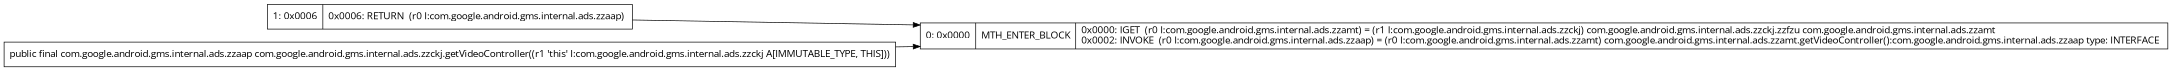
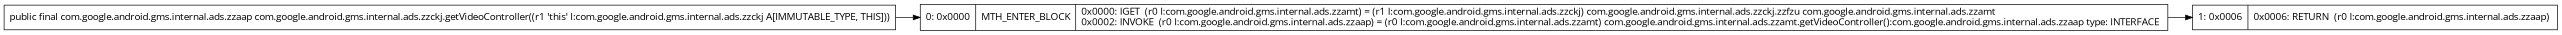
  digraph {
    rankdir=LR
    fontname="Open Sans"
    node [shape=record fontname="Open Sans"]
    edge [fontname="Open Sans"]
    n1 [label="{0\:\ 0x0000|MTH_ENTER_BLOCK\l|0x0000: IGET  (r0 I:com.google.android.gms.internal.ads.zzamt) = (r1 I:com.google.android.gms.internal.ads.zzckj) com.google.android.gms.internal.ads.zzckj.zzfzu com.google.android.gms.internal.ads.zzamt \l0x0002: INVOKE  (r0 I:com.google.android.gms.internal.ads.zzaap) = (r0 I:com.google.android.gms.internal.ads.zzamt) com.google.android.gms.internal.ads.zzamt.getVideoController():com.google.android.gms.internal.ads.zzaap type: INTERFACE \l}"]
    n2 [label="{1\:\ 0x0006|0x0006: RETURN  (r0 I:com.google.android.gms.internal.ads.zzaap) \l}"]
    n3 [label="{public final com.google.android.gms.internal.ads.zzaap com.google.android.gms.internal.ads.zzckj.getVideoController((r1 'this' I:com.google.android.gms.internal.ads.zzckj A[IMMUTABLE_TYPE, THIS])) }"]
-   n2 -> n1
+   n1 -> n2
    n3 -> n1
  }
